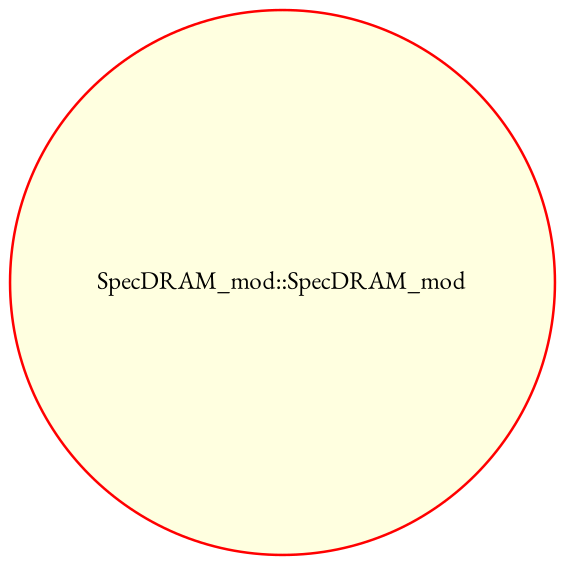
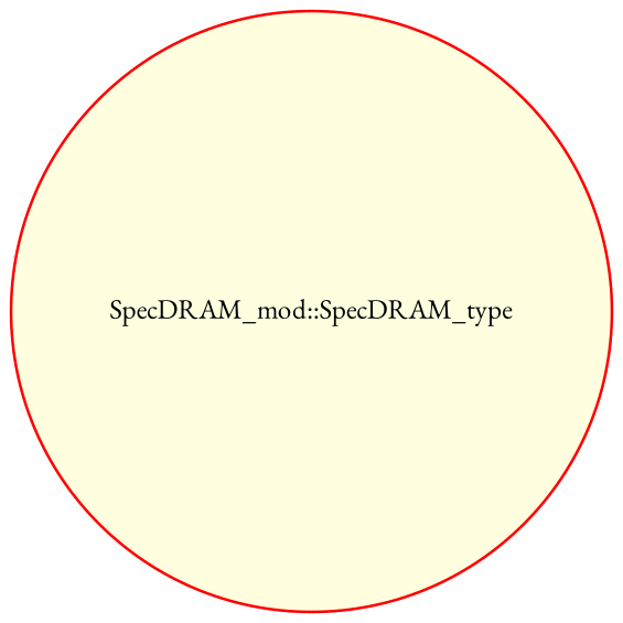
  digraph {
    rankdir=LR
    fontname="EB Garamond"
-   n1 [color=red fillcolor=lightyellow fontname="EB Garamond" fontsize=10 height=0.2 label="SpecDRAM_mod::SpecDRAM_mod" shape=circle style=filled width=0.4]
+   n1 [color=red fillcolor=lightyellow fontname="EB Garamond" fontsize=10 height=0.2 label="SpecDRAM_mod::SpecDRAM_type" shape=circle style=filled width=0.4]
  }
